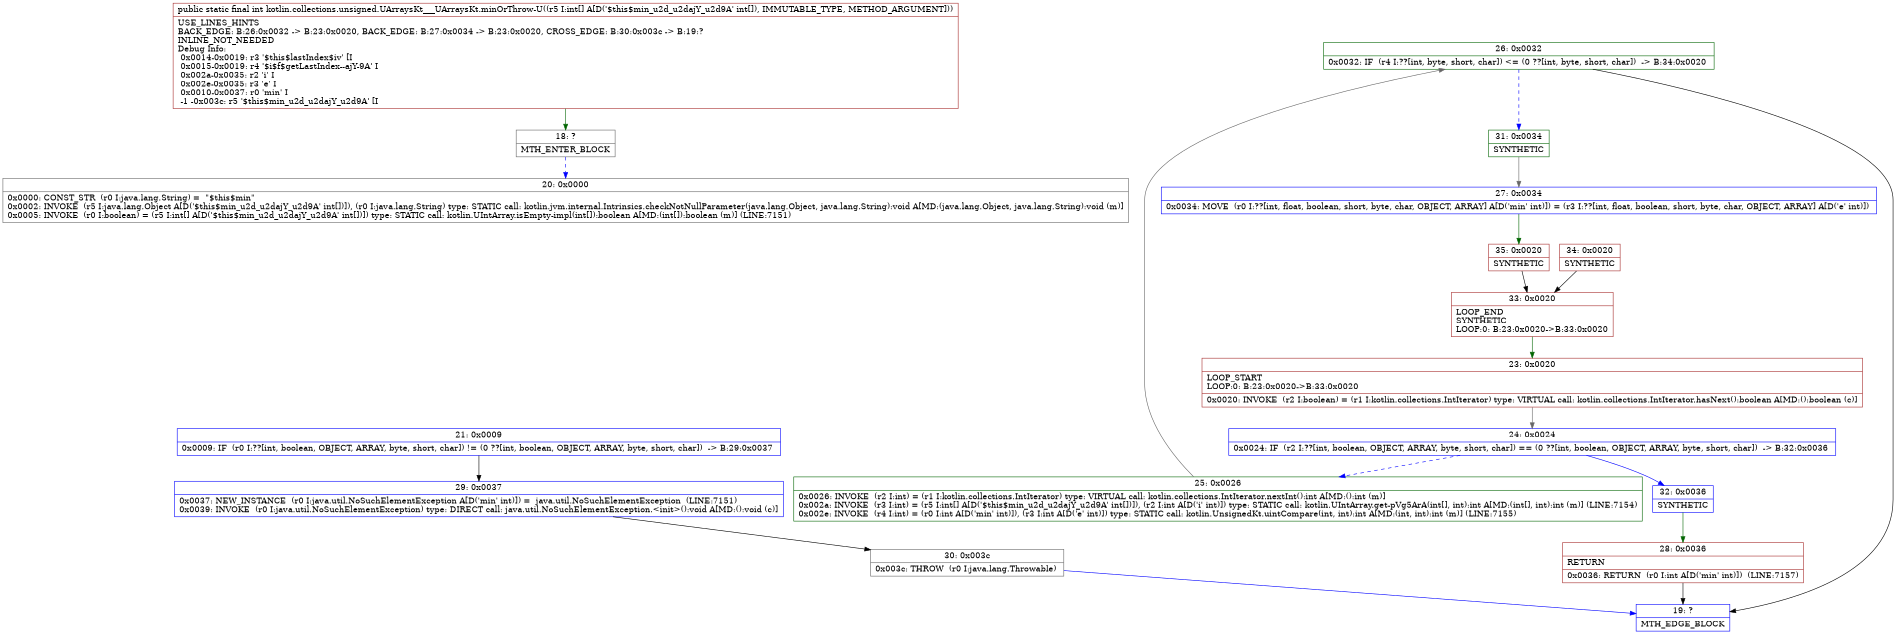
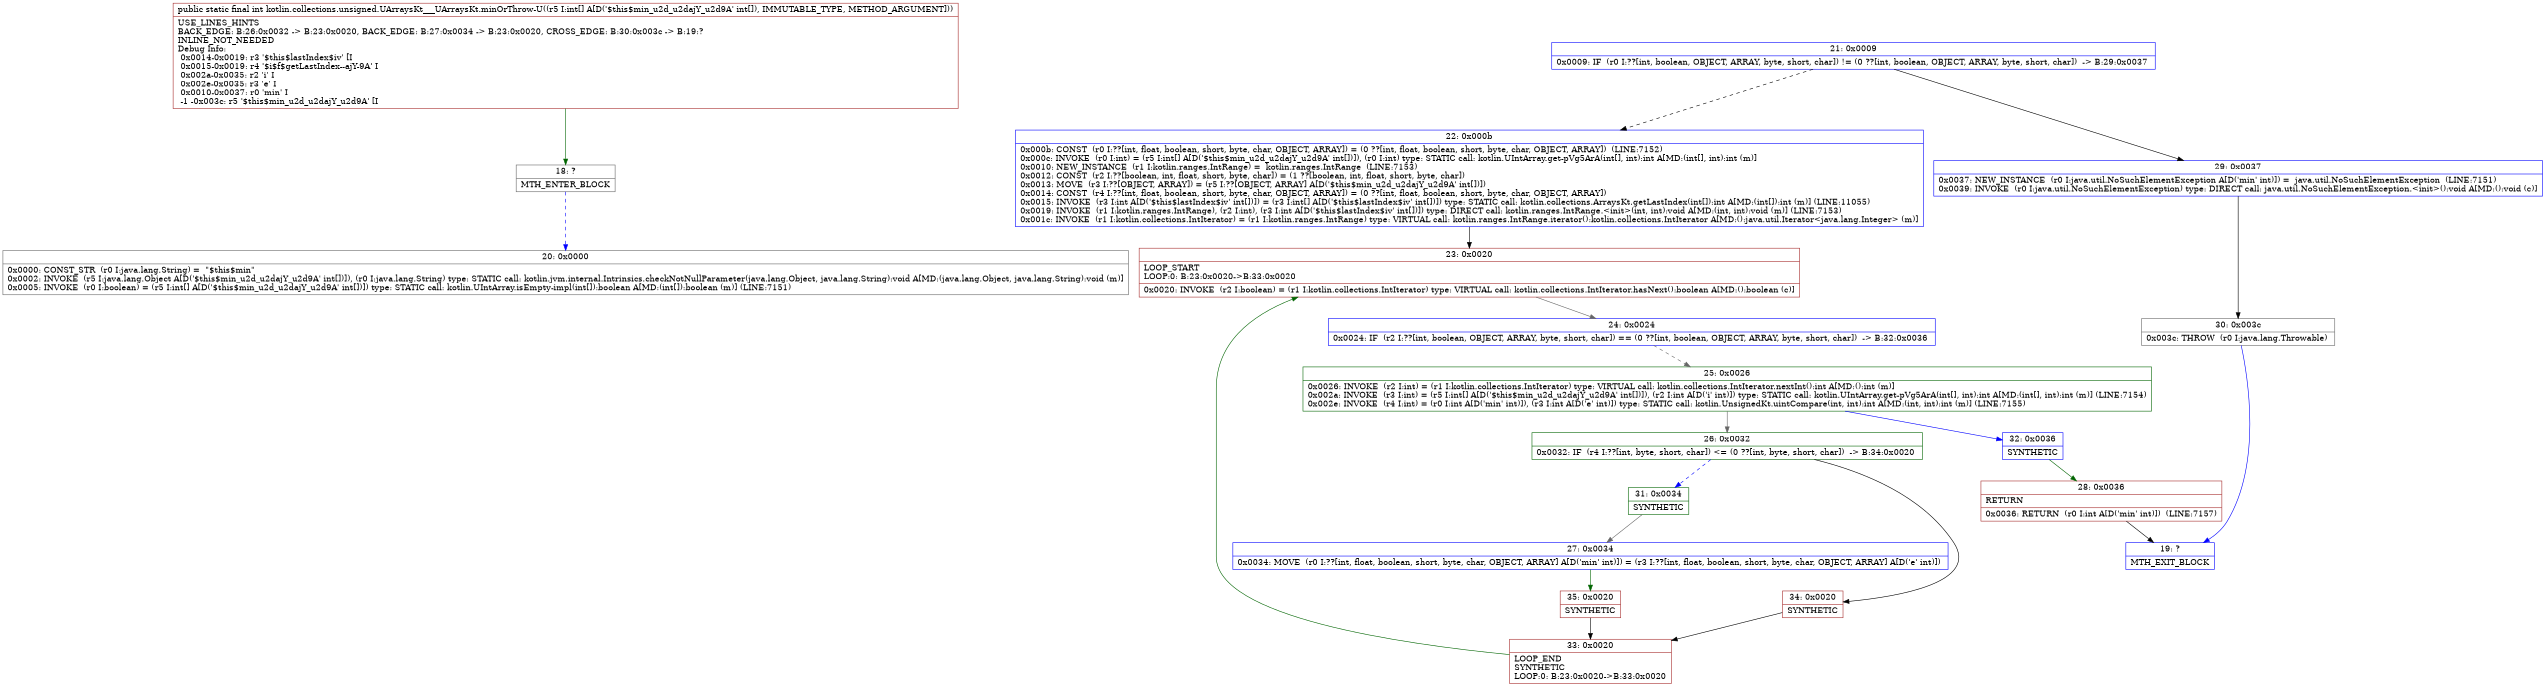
  digraph {
    node [color=blue shape=record]
    edge [color=black]
    n1 [color=gray40 label="{18\:\ ?|MTH_ENTER_BLOCK\l}"]
    n2 [color=gray40 label="{20\:\ 0x0000|0x0000: CONST_STR  (r0 I:java.lang.String) =  \"$this$min\" \l0x0002: INVOKE  (r5 I:java.lang.Object A[D('$this$min_u2d_u2dajY_u2d9A' int[])]), (r0 I:java.lang.String) type: STATIC call: kotlin.jvm.internal.Intrinsics.checkNotNullParameter(java.lang.Object, java.lang.String):void A[MD:(java.lang.Object, java.lang.String):void (m)]\l0x0005: INVOKE  (r0 I:boolean) = (r5 I:int[] A[D('$this$min_u2d_u2dajY_u2d9A' int[])]) type: STATIC call: kotlin.UIntArray.isEmpty\-impl(int[]):boolean A[MD:(int[]):boolean (m)] (LINE:7151)\l}"]
    n3 [label="{21\:\ 0x0009|0x0009: IF  (r0 I:??[int, boolean, OBJECT, ARRAY, byte, short, char]) != (0 ??[int, boolean, OBJECT, ARRAY, byte, short, char])  \-\> B:29:0x0037 \l}"]
+   n4 [label="{22\:\ 0x000b|0x000b: CONST  (r0 I:??[int, float, boolean, short, byte, char, OBJECT, ARRAY]) = (0 ??[int, float, boolean, short, byte, char, OBJECT, ARRAY])  (LINE:7152)\l0x000c: INVOKE  (r0 I:int) = (r5 I:int[] A[D('$this$min_u2d_u2dajY_u2d9A' int[])]), (r0 I:int) type: STATIC call: kotlin.UIntArray.get\-pVg5ArA(int[], int):int A[MD:(int[], int):int (m)]\l0x0010: NEW_INSTANCE  (r1 I:kotlin.ranges.IntRange) =  kotlin.ranges.IntRange  (LINE:7153)\l0x0012: CONST  (r2 I:??[boolean, int, float, short, byte, char]) = (1 ??[boolean, int, float, short, byte, char]) \l0x0013: MOVE  (r3 I:??[OBJECT, ARRAY]) = (r5 I:??[OBJECT, ARRAY] A[D('$this$min_u2d_u2dajY_u2d9A' int[])]) \l0x0014: CONST  (r4 I:??[int, float, boolean, short, byte, char, OBJECT, ARRAY]) = (0 ??[int, float, boolean, short, byte, char, OBJECT, ARRAY]) \l0x0015: INVOKE  (r3 I:int A[D('$this$lastIndex$iv' int[])]) = (r3 I:int[] A[D('$this$lastIndex$iv' int[])]) type: STATIC call: kotlin.collections.ArraysKt.getLastIndex(int[]):int A[MD:(int[]):int (m)] (LINE:11055)\l0x0019: INVOKE  (r1 I:kotlin.ranges.IntRange), (r2 I:int), (r3 I:int A[D('$this$lastIndex$iv' int[])]) type: DIRECT call: kotlin.ranges.IntRange.\<init\>(int, int):void A[MD:(int, int):void (m)] (LINE:7153)\l0x001c: INVOKE  (r1 I:kotlin.collections.IntIterator) = (r1 I:kotlin.ranges.IntRange) type: VIRTUAL call: kotlin.ranges.IntRange.iterator():kotlin.collections.IntIterator A[MD:():java.util.Iterator\<java.lang.Integer\> (m)]\l}"]
    n5 [label="{29\:\ 0x0037|0x0037: NEW_INSTANCE  (r0 I:java.util.NoSuchElementException A[D('min' int)]) =  java.util.NoSuchElementException  (LINE:7151)\l0x0039: INVOKE  (r0 I:java.util.NoSuchElementException) type: DIRECT call: java.util.NoSuchElementException.\<init\>():void A[MD:():void (c)]\l}"]
    n6 [color=brown label="{23\:\ 0x0020|LOOP_START\lLOOP:0: B:23:0x0020\-\>B:33:0x0020\l|0x0020: INVOKE  (r2 I:boolean) = (r1 I:kotlin.collections.IntIterator) type: VIRTUAL call: kotlin.collections.IntIterator.hasNext():boolean A[MD:():boolean (c)]\l}"]
    n7 [color=gray40 label="{30\:\ 0x003c|0x003c: THROW  (r0 I:java.lang.Throwable) \l}"]
    n8 [label="{24\:\ 0x0024|0x0024: IF  (r2 I:??[int, boolean, OBJECT, ARRAY, byte, short, char]) == (0 ??[int, boolean, OBJECT, ARRAY, byte, short, char])  \-\> B:32:0x0036 \l}"]
    n9 [color=darkgreen label="{25\:\ 0x0026|0x0026: INVOKE  (r2 I:int) = (r1 I:kotlin.collections.IntIterator) type: VIRTUAL call: kotlin.collections.IntIterator.nextInt():int A[MD:():int (m)]\l0x002a: INVOKE  (r3 I:int) = (r5 I:int[] A[D('$this$min_u2d_u2dajY_u2d9A' int[])]), (r2 I:int A[D('i' int)]) type: STATIC call: kotlin.UIntArray.get\-pVg5ArA(int[], int):int A[MD:(int[], int):int (m)] (LINE:7154)\l0x002e: INVOKE  (r4 I:int) = (r0 I:int A[D('min' int)]), (r3 I:int A[D('e' int)]) type: STATIC call: kotlin.UnsignedKt.uintCompare(int, int):int A[MD:(int, int):int (m)] (LINE:7155)\l}"]
    n10 [label="{32\:\ 0x0036|SYNTHETIC\l}"]
    n11 [color=darkgreen label="{26\:\ 0x0032|0x0032: IF  (r4 I:??[int, byte, short, char]) \<= (0 ??[int, byte, short, char])  \-\> B:34:0x0020 \l}"]
    n12 [color=brown label="{28\:\ 0x0036|RETURN\l|0x0036: RETURN  (r0 I:int A[D('min' int)])  (LINE:7157)\l}"]
    n13 [color=darkgreen label="{31\:\ 0x0034|SYNTHETIC\l}"]
    n14 [color=brown label="{34\:\ 0x0020|SYNTHETIC\l}"]
    n15 [label="{27\:\ 0x0034|0x0034: MOVE  (r0 I:??[int, float, boolean, short, byte, char, OBJECT, ARRAY] A[D('min' int)]) = (r3 I:??[int, float, boolean, short, byte, char, OBJECT, ARRAY] A[D('e' int)]) \l}"]
    n16 [color=brown label="{33\:\ 0x0020|LOOP_END\lSYNTHETIC\lLOOP:0: B:23:0x0020\-\>B:33:0x0020\l}"]
    n17 [color=brown label="{35\:\ 0x0020|SYNTHETIC\l}"]
-   n18 [label="{19\:\ ?|MTH_EDGE_BLOCK\l}"]
+   n18 [label="{19\:\ ?|MTH_EXIT_BLOCK\l}"]
    n19 [color=brown label="{public static final int kotlin.collections.unsigned.UArraysKt___UArraysKt.minOrThrow\-U((r5 I:int[] A[D('$this$min_u2d_u2dajY_u2d9A' int[]), IMMUTABLE_TYPE, METHOD_ARGUMENT]))  | USE_LINES_HINTS\lBACK_EDGE: B:26:0x0032 \-\> B:23:0x0020, BACK_EDGE: B:27:0x0034 \-\> B:23:0x0020, CROSS_EDGE: B:30:0x003c \-\> B:19:?\lINLINE_NOT_NEEDED\lDebug Info:\l  0x0014\-0x0019: r3 '$this$lastIndex$iv' [I\l  0x0015\-0x0019: r4 '$i$f$getLastIndex\-\-ajY\-9A' I\l  0x002a\-0x0035: r2 'i' I\l  0x002e\-0x0035: r3 'e' I\l  0x0010\-0x0037: r0 'min' I\l  \-1 \-0x003c: r5 '$this$min_u2d_u2dajY_u2d9A' [I\l}"]
    n1 -> n2 [color=blue style=dashed]
+   n3 -> n4 [style=dashed]
    n3 -> n5
+   n4 -> n6
    n5 -> n7
    n6 -> n8 [color=gray40]
    n7 -> n18 [color=blue]
-   n8 -> n9 [color=blue style=dashed]
-   n8 -> n10 [color=blue]
+   n8 -> n9 [color=gray40 style=dashed]
+   n9 -> n10 [color=blue]
    n9 -> n11 [color=gray40]
    n10 -> n12 [color=darkgreen]
    n11 -> n13 [color=blue style=dashed]
-   n11 -> n18
+   n11 -> n14
    n12 -> n18
    n13 -> n15 [color=gray40]
    n14 -> n16
    n15 -> n17 [color=darkgreen]
    n16 -> n6 [color=darkgreen]
    n17 -> n16
    n19 -> n1 [color=darkgreen]
  }
